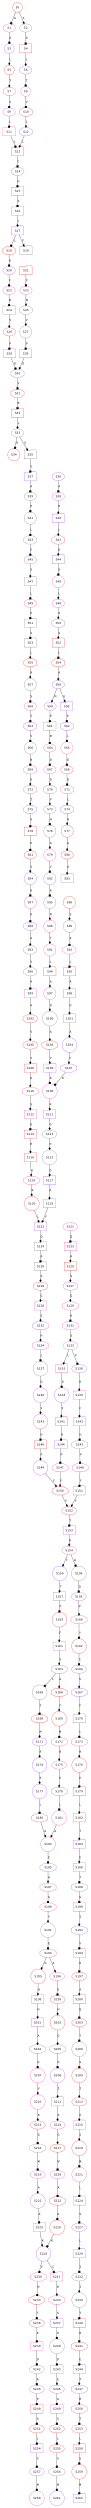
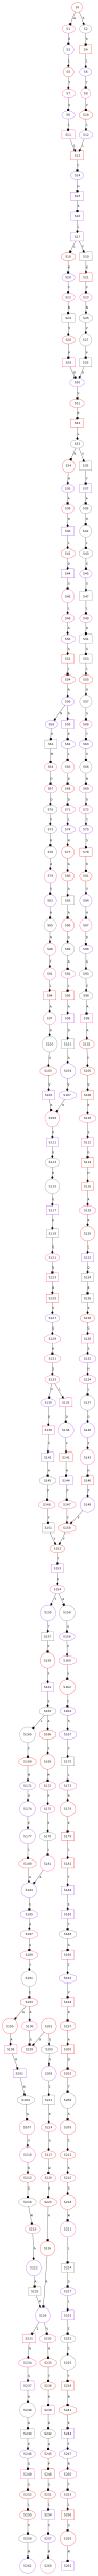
  strict digraph {
    fontname="Source Code Pro"
    node [color=red fontname="Source Code Pro" shape=folder]
    edge [arrowhead=diamond fontname="Source Code Pro"]
    S0 [shape=circle]
    S1 [color=deeppink shape=ellipse]
    S2 [color=gray40 shape=ellipse]
    S3 [color=purple shape=circle]
    S4
    S5 [shape=circle]
    S6 [color=purple shape=ellipse]
    S7 [color=deeppink shape=octagon]
    S8 [color=deeppink shape=circle]
    S9 [color=purple shape=ellipse]
    S10 [shape=octagon]
    S11 [color=deeppink]
    S12 [color=purple shape=octagon]
    S13
    S14 [color=purple shape=ellipse]
    S15 [color=purple]
    S16 [color=purple]
    S17 [color=purple]
    S18 [shape=octagon]
    S19 [color=gray40]
    S20 [color=purple shape=ellipse]
    S21
    S22 [color=deeppink shape=ellipse]
    S23 [color=deeppink shape=ellipse]
    S24 [color=gray40]
    S25 [color=gray40 shape=octagon]
    S26 [shape=ellipse]
    S27 [color=gray40 shape=circle]
    S28 [color=deeppink]
    S29 [color=gray40]
    S30 [color=purple shape=octagon]
    S31 [shape=octagon]
    S32
    S33 [color=gray40 shape=ellipse]
    S34 [shape=circle]
    S35 [color=gray40]
    S36 [color=purple shape=ellipse]
    S37 [color=purple]
    S38 [color=deeppink shape=ellipse]
    S39 [color=gray40 shape=ellipse]
    S40 [color=purple]
    S41 [color=gray40 shape=circle]
    S42 [shape=octagon]
    S43 [color=gray40 shape=octagon]
    S44 [color=purple]
    S45 [color=purple shape=ellipse]
    S46 [color=deeppink shape=circle]
    S47 [color=gray40]
    S48 [color=deeppink shape=ellipse]
    S49 [color=deeppink shape=ellipse]
    S50 [color=purple shape=octagon]
    S51 [color=gray40]
    S52
    S53 [color=gray40]
    S54 [shape=octagon]
    S55 [shape=octagon]
    S56 [color=purple shape=ellipse]
    S57 [color=gray40 shape=circle]
    S58 [color=purple shape=ellipse]
    S59 [color=purple]
    S60 [color=deeppink shape=ellipse]
    S61 [color=gray40]
    S62 [color=purple shape=octagon]
    S63 [color=purple shape=octagon]
    S64 [color=deeppink shape=ellipse]
    S65 [color=deeppink shape=circle]
    S66 [color=gray40 shape=circle]
    S67 [color=deeppink shape=ellipse]
    S68 [shape=ellipse]
    S69 [color=deeppink shape=octagon]
    S70 [color=gray40 shape=octagon]
    S71 [color=deeppink shape=octagon]
    S72 [color=deeppink shape=octagon]
    S73 [color=gray40 shape=ellipse]
    S74 [color=purple shape=octagon]
    S75 [color=purple shape=octagon]
    S76 [color=gray40 shape=circle]
    S77 [shape=circle]
    S78
    S79 [color=deeppink shape=circle]
    S80 [shape=ellipse]
    S81 [shape=ellipse]
    S82 [color=purple shape=circle]
    S83 [color=gray40]
    S84 [color=purple shape=circle]
    S85 [color=gray40 shape=circle]
    S86 [shape=circle]
    S87 [color=deeppink shape=circle]
    S88 [color=deeppink shape=circle]
    S89 [color=gray40 shape=circle]
    S90 [color=purple shape=octagon]
    S91 [color=deeppink shape=circle]
    S92 [color=deeppink shape=octagon]
    S93 [color=gray40 shape=octagon]
    S94
    S95
    S96 [color=gray40 shape=octagon]
    S97 [color=deeppink shape=circle]
    S98 [color=purple]
    S99 [color=deeppink]
    S100 [color=gray40 shape=circle]
    S101 [color=gray40]
    S102 [shape=ellipse]
    S103 [shape=octagon]
    S104 [color=purple shape=circle]
    S105 [shape=ellipse]
    S106 [color=purple]
    S107 [color=purple shape=octagon]
    S108
    S109 [color=deeppink shape=circle]
    S110 [color=deeppink shape=octagon]
    S111 [color=purple]
    S112 [color=deeppink]
    S113 [color=gray40 shape=ellipse]
    S114
    S115 [color=gray40 shape=circle]
    S116
    S117 [color=purple]
    S118 [color=deeppink shape=octagon]
    S119 [color=gray40]
    S120 [shape=circle]
    S121 [color=deeppink shape=ellipse]
    S122 [color=purple]
    S123 [color=deeppink]
    S124 [color=gray40]
    S125
    S126 [color=gray40]
    S127 [color=purple shape=ellipse]
    S128 [shape=ellipse]
    S129 [color=deeppink shape=octagon]
    S130 [color=deeppink]
    S131 [color=deeppink shape=octagon]
    S132 [color=purple shape=octagon]
    S133 [color=deeppink shape=ellipse]
    S134 [color=deeppink shape=octagon]
    S135 [color=deeppink]
    S136 [color=purple shape=ellipse]
    S137 [color=gray40 shape=circle]
    S138 [color=purple shape=circle]
    S139 [color=deeppink]
    S140 [color=purple shape=circle]
    S141
    S142 [color=purple]
    S143 [color=deeppink shape=circle]
    S144 [color=purple]
    S145 [color=gray40 shape=octagon]
    S146
    S147 [color=deeppink shape=octagon]
    S148 [color=deeppink shape=octagon]
    S149 [color=purple shape=circle]
    S150 [shape=octagon]
    S151 [color=gray40]
    S152 [shape=ellipse]
    S153 [color=purple]
    S154 [color=deeppink shape=ellipse]
    S155 [color=purple shape=circle]
    S156 [color=gray40 shape=circle]
    S157 [color=gray40]
    S158 [color=purple shape=ellipse]
    S159 [shape=circle]
    S160 [color=deeppink shape=octagon]
    S161 [color=purple]
    S162 [shape=circle]
    S163 [color=gray40 shape=octagon]
    S164 [color=purple shape=ellipse]
    S165 [color=gray40 shape=circle]
    S166 [shape=octagon]
    S167 [color=purple shape=octagon]
    S168 [shape=octagon]
    S169 [shape=circle]
    S170 [color=gray40]
    S171 [color=purple shape=ellipse]
    S172 [color=deeppink shape=octagon]
    S173 [color=deeppink shape=octagon]
    S174 [color=purple shape=circle]
    S175 [color=deeppink shape=ellipse]
    S176 [shape=circle]
    S177 [color=purple shape=circle]
    S178 [color=gray40 shape=octagon]
    S179
    S180 [shape=octagon]
    S181 [color=deeppink shape=circle]
    S182
    S183 [color=purple shape=circle]
    S184 [color=purple]
    S185 [color=purple shape=octagon]
    S186 [color=purple]
    S187 [color=deeppink shape=octagon]
    S188 [color=gray40 shape=octagon]
    S189 [color=deeppink shape=octagon]
    S190 [color=deeppink]
    S191 [color=gray40 shape=circle]
    S192 [color=purple shape=octagon]
    S193 [shape=octagon]
    S194 [color=deeppink]
    S195 [shape=circle]
    S196 [color=deeppink shape=ellipse]
    S197 [shape=ellipse]
    S198 [color=deeppink]
    S199 [shape=ellipse]
    S200
    S201 [color=purple]
    S202 [shape=circle]
    S203 [shape=ellipse]
    S204 [color=gray40 shape=octagon]
    S205 [color=gray40 shape=octagon]
    S206 [color=gray40 shape=circle]
    S207 [color=deeppink shape=circle]
    S208 [color=purple shape=circle]
    S209 [shape=circle]
    S210 [color=deeppink shape=circle]
    S211 [color=gray40]
    S212 [shape=ellipse]
    S213 [shape=ellipse]
    S214 [color=deeppink shape=ellipse]
-   S215 [color=deeppink]
+   S215 [color=deeppink shape=ellipse]
    S216 [color=gray40 shape=octagon]
    S217 [shape=ellipse]
    S218 [shape=circle]
    S219 [color=deeppink shape=ellipse]
    S220 [color=deeppink shape=ellipse]
    S221 [color=deeppink shape=circle]
    S222 [color=purple shape=circle]
    S223 [shape=octagon]
    S224 [color=gray40]
    S225 [color=gray40]
    S226 [shape=circle]
    S227 [color=purple shape=ellipse]
    S228 [color=purple shape=circle]
    S229 [color=purple]
    S230 [color=deeppink shape=octagon]
    S231 [color=deeppink]
    S232 [color=gray40 shape=ellipse]
    S233 [shape=octagon]
    S234 [color=deeppink shape=octagon]
    S235 [color=gray40 shape=circle]
    S236 [shape=ellipse]
    S237 [color=purple]
    S238
    S239 [color=deeppink]
    S240 [color=gray40 shape=circle]
    S241 [shape=octagon]
    S242 [color=gray40 shape=ellipse]
    S243 [color=gray40]
    S244 [color=purple]
    S245 [color=deeppink shape=ellipse]
    S246 [color=purple shape=ellipse]
    S247 [color=purple shape=octagon]
    S248
    S249 [color=deeppink]
    S250 [color=deeppink shape=octagon]
    S251 [shape=ellipse]
    S252 [shape=ellipse]
    S253 [color=deeppink shape=ellipse]
    S254 [color=purple]
    S255 [shape=ellipse]
    S256
    S257 [color=purple shape=ellipse]
    S258 [color=gray40 shape=octagon]
    S259 [shape=circle]
    S260 [color=deeppink shape=circle]
    S261 [color=purple shape=circle]
    S262 [color=purple]
    S0 -> S1 [arrowhead=box label=A]
    S0 -> S2 [label=S]
    S1 -> S3 [arrowhead=box label=A]
    S2 -> S4 [arrowhead=box label=A]
    S3 -> S5 [label=L]
    S4 -> S6 [label=L]
    S5 -> S7 [label=T]
    S6 -> S8 [arrowhead=box label=T]
    S7 -> S9 [arrowhead=box label=V]
    S8 -> S10 [arrowhead=box label=V]
    S9 -> S11 [arrowhead=box label=L]
    S10 -> S12 [label=L]
-   S11 -> S13 [arrowhead=box label=L]
+   S11 -> S13 [label=L]
    S12 -> S13 [label=L]
    S13 -> S14 [arrowhead=box label=C]
    S14 -> S15 [arrowhead=box label=H]
    S15 -> S16 [arrowhead=box label=S]
    S16 -> S17 [label=L]
    S17 -> S18 [arrowhead=box label=L]
    S17 -> S19 [label=F]
    S18 -> S20 [arrowhead=box label=K]
+   S19 -> S21 [label=K]
    S20 -> S22 [arrowhead=box label=F]
    S21 -> S23 [arrowhead=box label=F]
    S22 -> S24 [arrowhead=box label=N]
    S23 -> S25 [label=N]
    S24 -> S26 [label=V]
    S25 -> S27 [label=V]
    S26 -> S28 [arrowhead=box label=P]
    S27 -> S29 [arrowhead=box label=P]
    S28 -> S30 [arrowhead=box label=D]
    S29 -> S30 [label=D]
    S30 -> S31 [arrowhead=box label=V]
    S31 -> S32 [arrowhead=box label=R]
    S32 -> S33 [label=L]
    S33 -> S34 [arrowhead=box label=K]
    S33 -> S35 [label=V]
+   S34 -> S36 [label=H]
    S35 -> S37 [arrowhead=box label=Y]
    S36 -> S38 [arrowhead=box label=A]
    S37 -> S39 [arrowhead=box label=A]
    S38 -> S40 [label=H]
    S39 -> S41 [arrowhead=box label=H]
    S40 -> S42 [label=L]
    S41 -> S43 [arrowhead=box label=L]
    S42 -> S44 [label=D]
    S43 -> S45 [arrowhead=box label=E]
    S44 -> S46 [arrowhead=box label=S]
    S45 -> S47 [label=S]
    S46 -> S48 [label=L]
    S47 -> S49 [arrowhead=box label=L]
    S48 -> S50 [label=A]
    S49 -> S51 [arrowhead=box label=K]
    S50 -> S52 [label=S]
    S51 -> S53 [arrowhead=box label=S]
    S52 -> S54 [arrowhead=box label=L]
    S53 -> S55 [label=L]
    S54 -> S56 [label=A]
    S55 -> S57 [label=A]
    S56 -> S58 [label=N]
    S56 -> S59 [label=G]
    S57 -> S60 [arrowhead=box label=S]
    S58 -> S61 [arrowhead=box label=P]
    S59 -> S62 [arrowhead=box label=P]
    S60 -> S63 [arrowhead=box label=T]
    S61 -> S64 [arrowhead=box label=M]
    S62 -> S65 [arrowhead=box label=L]
    S63 -> S66 [arrowhead=box label=V]
    S64 -> S67 [arrowhead=box label=D]
    S65 -> S68 [arrowhead=box label=D]
    S66 -> S69 [arrowhead=box label=N]
    S67 -> S70 [label=D]
    S68 -> S71 [arrowhead=box label=D]
    S69 -> S72 [label=D]
    S70 -> S73 [label=V]
    S71 -> S74 [label=L]
    S72 -> S75 [label=I]
    S73 -> S76 [arrowhead=box label=H]
    S74 -> S77 [label=H]
    S75 -> S78 [arrowhead=box label=S]
    S76 -> S79 [label=A]
    S77 -> S80 [label=G]
    S78 -> S81 [arrowhead=box label=K]
    S79 -> S82 [arrowhead=box label=V]
    S80 -> S83 [label=A]
    S81 -> S84 [label=V]
    S82 -> S85 [arrowhead=box label=A]
+   S83 -> S86 [arrowhead=box label=A]
    S84 -> S87 [arrowhead=box label=A]
    S85 -> S88 [label=N]
    S86 -> S89 [label=S]
    S87 -> S90 [arrowhead=box label=D]
    S88 -> S91 [label=T]
    S89 -> S92 [arrowhead=box label=A]
    S90 -> S93 [label=G]
    S91 -> S94 [label=L]
    S92 -> S95 [arrowhead=box label=L]
    S93 -> S96 [label=V]
    S94 -> S97 [label=A]
    S95 -> S98 [label=A]
    S96 -> S99 [arrowhead=box label=A]
    S97 -> S100 [label=D]
    S98 -> S101 [label=D]
    S99 -> S102 [label=A]
    S100 -> S103 [label=A]
    S101 -> S104 [label=A]
    S102 -> S105 [label=V]
    S103 -> S106 [label=V]
    S104 -> S107 [label=V]
    S105 -> S108 [label=V]
    S106 -> S109 [arrowhead=box label=K]
    S107 -> S109 [arrowhead=box label=K]
    S108 -> S110 [label=K]
    S109 -> S111 [label=K]
    S110 -> S112 [label=S]
    S111 -> S113 [label=G]
    S112 -> S114 [arrowhead=box label=G]
    S113 -> S115 [label=H]
    S114 -> S116 [label=H]
    S115 -> S117 [label=G]
    S116 -> S118 [label=A]
    S117 -> S119 [label=K]
    S118 -> S120 [label=R]
-   S119 -> S122 [label=V]
+   S119 -> S121 [label=V]
    S120 -> S122 [label=L]
    S121 -> S123 [arrowhead=box label=Q]
    S122 -> S124 [label=Q]
    S123 -> S125 [label=A]
    S124 -> S126 [arrowhead=box label=A]
    S125 -> S127 [label=S]
    S126 -> S128 [label=S]
    S127 -> S129 [label=G]
    S128 -> S130 [label=G]
    S129 -> S131 [arrowhead=box label=H]
    S130 -> S132 [label=S]
    S131 -> S133 [label=S]
    S132 -> S134 [label=H]
    S133 -> S135 [label=L]
    S133 -> S136 [arrowhead=box label=V]
    S134 -> S137 [arrowhead=box label=L]
    S135 -> S138 [arrowhead=box label=D]
    S136 -> S139 [label=D]
    S137 -> S140 [label=D]
    S138 -> S141 [label=F]
    S139 -> S142 [label=F]
    S140 -> S143 [label=F]
    S141 -> S144 [arrowhead=box label=H]
    S142 -> S145 [arrowhead=box label=H]
    S143 -> S146 [arrowhead=box label=H]
    S144 -> S147 [arrowhead=box label=P]
    S145 -> S148 [arrowhead=box label=P]
    S146 -> S149 [label=P]
    S147 -> S150 [label=F]
    S148 -> S151 [arrowhead=box label=F]
    S149 -> S150 [label=F]
    S150 -> S152 [label=Y]
    S151 -> S152 [label=Y]
    S152 -> S153 [arrowhead=box label=T]
    S153 -> S154 [label=K]
    S154 -> S155 [label=T]
    S154 -> S156 [arrowhead=box label=A]
    S155 -> S157 [label=T]
    S156 -> S158 [arrowhead=box label=Q]
    S157 -> S159 [arrowhead=box label=P]
    S158 -> S160 [label=P]
    S159 -> S161 [label=F]
    S160 -> S162 [arrowhead=box label=Y]
    S161 -> S163 [label=S]
    S162 -> S164 [arrowhead=box label=C]
    S163 -> S165 [arrowhead=box label=L]
    S163 -> S166 [label=A]
    S164 -> S167 [label=S]
    S165 -> S168 [arrowhead=box label=F]
    S166 -> S169 [label=F]
    S167 -> S170 [label=F]
    S168 -> S171 [label=M]
    S169 -> S172 [arrowhead=box label=M]
    S170 -> S173 [arrowhead=box label=L]
    S171 -> S174 [label=R]
    S172 -> S175 [label=R]
    S173 -> S176 [label=R]
    S174 -> S177 [label=E]
    S175 -> S178 [label=E]
    S176 -> S179 [arrowhead=box label=E]
    S177 -> S180 [arrowhead=box label=L]
    S178 -> S181 [arrowhead=box label=L]
    S179 -> S182 [label=L]
    S180 -> S183 [label=A]
    S181 -> S183 [label=A]
    S182 -> S184 [label=T]
    S183 -> S185 [arrowhead=box label=E]
    S184 -> S186 [label=E]
    S185 -> S187 [label=A]
    S186 -> S188 [arrowhead=box label=T]
    S187 -> S189 [arrowhead=box label=G]
    S188 -> S190 [arrowhead=box label=G]
    S189 -> S191 [label=Y]
    S190 -> S192 [label=I]
    S191 -> S193 [arrowhead=box label=E]
    S192 -> S194 [arrowhead=box label=V]
    S193 -> S195 [label=G]
    S193 -> S196 [label=A]
    S194 -> S197 [arrowhead=box label=D]
    S195 -> S198 [label=A]
    S196 -> S199 [arrowhead=box label=G]
    S197 -> S200 [label=A]
    S198 -> S201 [label=H]
-   S199 -> S202 [label=H]
+   S202 -> S199 [label=H]
    S200 -> S203 [arrowhead=box label=Q]
    S201 -> S204 [label=A]
    S202 -> S205 [label=G]
    S203 -> S206 [arrowhead=box label=T]
    S204 -> S207 [arrowhead=box label=G]
-   S205 -> S208 [arrowhead=box label=G]
+   S205 -> S208 [label=G]
    S206 -> S209 [arrowhead=box label=S]
    S207 -> S210 [label=V]
    S208 -> S211 [label=I]
    S209 -> S212 [label=I]
    S210 -> S213 [label=K]
    S211 -> S214 [label=K]
    S212 -> S215 [label=K]
    S213 -> S216 [arrowhead=box label=G]
    S214 -> S217 [label=G]
    S215 -> S218 [label=S]
    S216 -> S219 [arrowhead=box label=W]
    S217 -> S220 [arrowhead=box label=W]
    S218 -> S221 [arrowhead=box label=W]
    S219 -> S222 [label=A]
    S220 -> S223 [arrowhead=box label=A]
    S221 -> S224 [arrowhead=box label=L]
    S222 -> S225 [arrowhead=box label=A]
    S223 -> S226 [arrowhead=box label=A]
    S224 -> S227 [arrowhead=box label=S]
    S225 -> S228 [label=K]
    S226 -> S228 [arrowhead=box label=K]
    S227 -> S229 [label=L]
    S228 -> S230 [arrowhead=box label=V]
    S228 -> S231 [arrowhead=box label=I]
    S229 -> S232 [arrowhead=box label=I]
    S230 -> S233 [arrowhead=box label=N]
    S231 -> S234 [label=N]
    S232 -> S235 [label=I]
    S233 -> S236 [arrowhead=box label=T]
    S234 -> S237 [label=S]
    S235 -> S238 [arrowhead=box label=T]
    S236 -> S239 [arrowhead=box label=K]
    S237 -> S240 [arrowhead=box label=K]
    S238 -> S241 [arrowhead=box label=R]
    S239 -> S242 [arrowhead=box label=D]
    S240 -> S243 [arrowhead=box label=D]
    S241 -> S244 [arrowhead=box label=E]
    S242 -> S245 [arrowhead=box label=A]
    S243 -> S246 [label=E]
    S244 -> S247 [label=T]
    S245 -> S248 [arrowhead=box label=P]
    S246 -> S249 [arrowhead=box label=G]
    S247 -> S250 [label=R]
    S248 -> S251 [arrowhead=box label=S]
    S249 -> S252 [arrowhead=box label=S]
    S250 -> S253 [arrowhead=box label=T]
    S251 -> S254 [arrowhead=box label=L]
    S252 -> S255 [arrowhead=box label=L]
    S253 -> S256 [label=L]
    S254 -> S257 [arrowhead=box label=V]
    S255 -> S258 [arrowhead=box label=V]
    S256 -> S259 [arrowhead=box label=S]
    S257 -> S260 [arrowhead=box label=M]
    S258 -> S261 [arrowhead=box label=M]
    S259 -> S262 [arrowhead=box label=M]
  }
